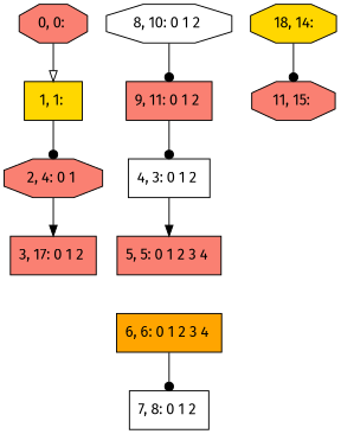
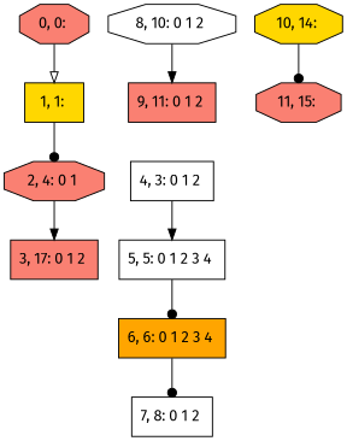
  digraph {
    fontname="Fira Sans"
    node [fillcolor=salmon fontname="Fira Sans" shape=box style=filled]
    edge [arrowhead=dot fontname="Fira Sans"]
    n1 [label="0, 0: " shape=octagon]
    n2 [fillcolor=gold label="1, 1: "]
    n3 [label="2, 4: 0 1 " shape=octagon]
    n4 [label="3, 17: 0 1 2 "]
    n5 [fillcolor=white label="4, 3: 0 1 2 "]
-   n6 [label="5, 5: 0 1 2 3 4 "]
+   n6 [fillcolor=white label="5, 5: 0 1 2 3 4 "]
    n7 [fillcolor=orange label="6, 6: 0 1 2 3 4 "]
    n8 [fillcolor=white label="7, 8: 0 1 2 "]
    n9 [fillcolor=white label="8, 10: 0 1 2 " shape=octagon]
    n10 [label="9, 11: 0 1 2 "]
-   n11 [fillcolor=gold label="18, 14:" shape=octagon]
+   n11 [fillcolor=gold label="10, 14: " shape=octagon]
    n12 [label="11, 15: " shape=octagon]
    n1 -> n2 [arrowhead=onormal]
    n2 -> n3
    n3 -> n4 [arrowhead=normal]
    n5 -> n6 [arrowhead=normal]
+   n6 -> n7
    n7 -> n8
-   n9 -> n10
-   n10 -> n5
+   n9 -> n10 [arrowhead=normal]
    n11 -> n12
  }
